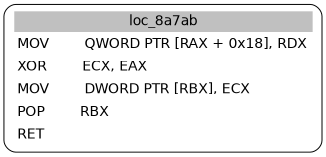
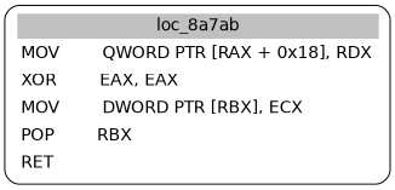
  digraph {
    fontname="DejaVu Sans"
-   n1 [fontname="DejaVu Sans" label=<<table border="0" cellborder="0" cellpadding="3"><tr><td align="center" colspan="2" bgcolor="grey">loc_8a7ab</td></tr><tr><td align="left">MOV        QWORD PTR [RAX + 0x18], RDX</td></tr><tr><td align="left">XOR        ECX, EAX</td></tr><tr><td align="left">MOV        DWORD PTR [RBX], ECX</td></tr><tr><td align="left">POP        RBX</td></tr><tr><td align="left">RET        </td></tr></table>> shape=Mrecord]
+   n1 [fontname="DejaVu Sans" label=<<table border="0" cellborder="0" cellpadding="3"><tr><td align="center" colspan="2" bgcolor="grey">loc_8a7ab</td></tr><tr><td align="left">MOV        QWORD PTR [RAX + 0x18], RDX</td></tr><tr><td align="left">XOR        EAX, EAX</td></tr><tr><td align="left">MOV        DWORD PTR [RBX], ECX</td></tr><tr><td align="left">POP        RBX</td></tr><tr><td align="left">RET        </td></tr></table>> shape=Mrecord]
  }
